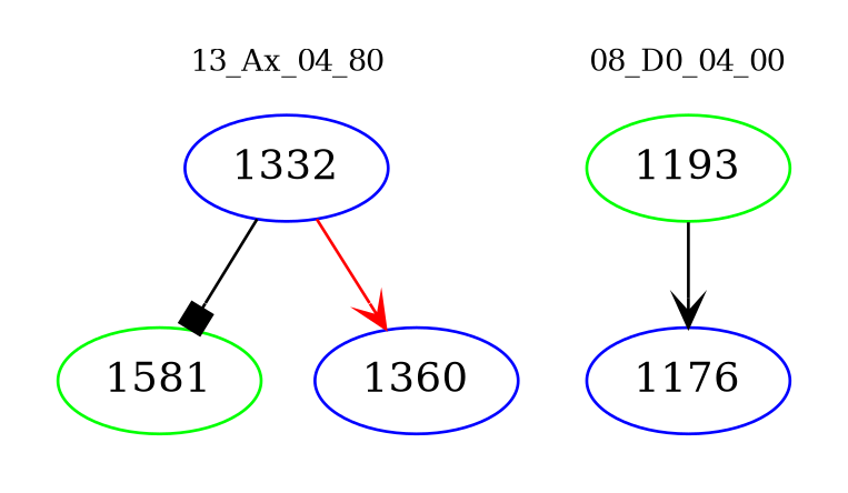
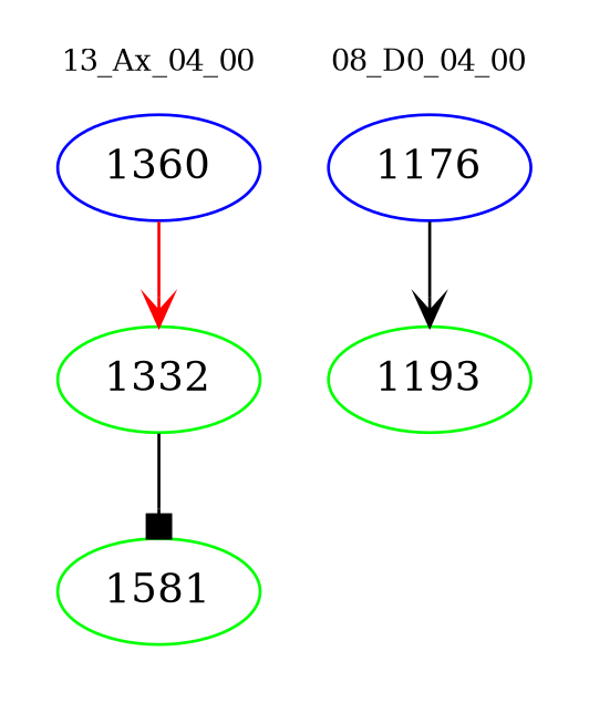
  digraph {
    node [color=blue]
    edge [arrowhead=vee color=black]
-   n1 [label=1332]
+   n1 [color=green label=1332]
    n2 [color=green label=1581]
    n3 [label=1360]
    n4 [label=1176]
    n5 [color=green label=1193]
    subgraph cluster_1 {
      color=white
      fontsize=10
-     label="13_Ax_04_80"
+     label="13_Ax_04_00"
      n1
      n2
      n3
    }
    subgraph cluster_2 {
      color=white
      fontsize=10
      label="08_D0_04_00"
      n4
      n5
    }
    n1 -> n2 [arrowhead=box]
-   n1 -> n3 [color=red]
-   n5 -> n4
+   n3 -> n1 [color=red]
+   n4 -> n5
  }
